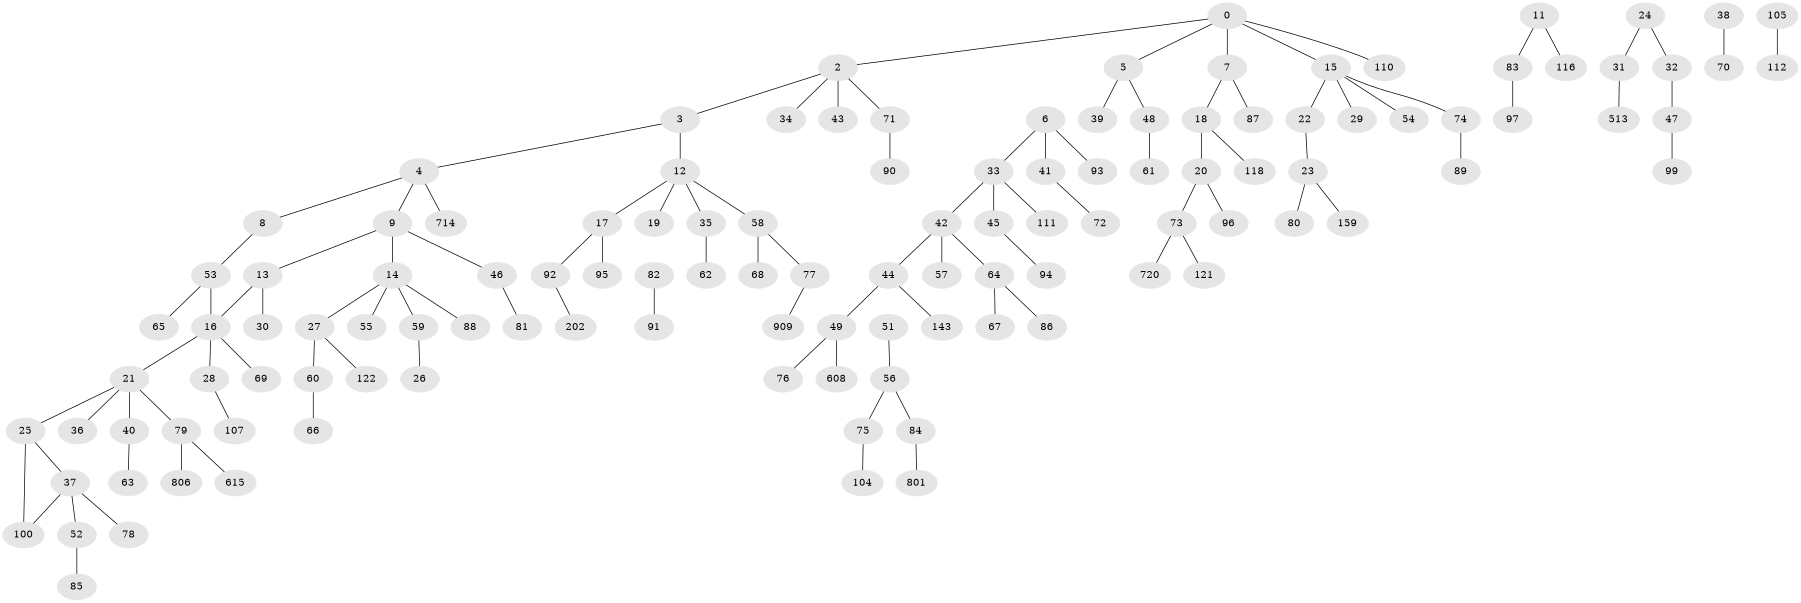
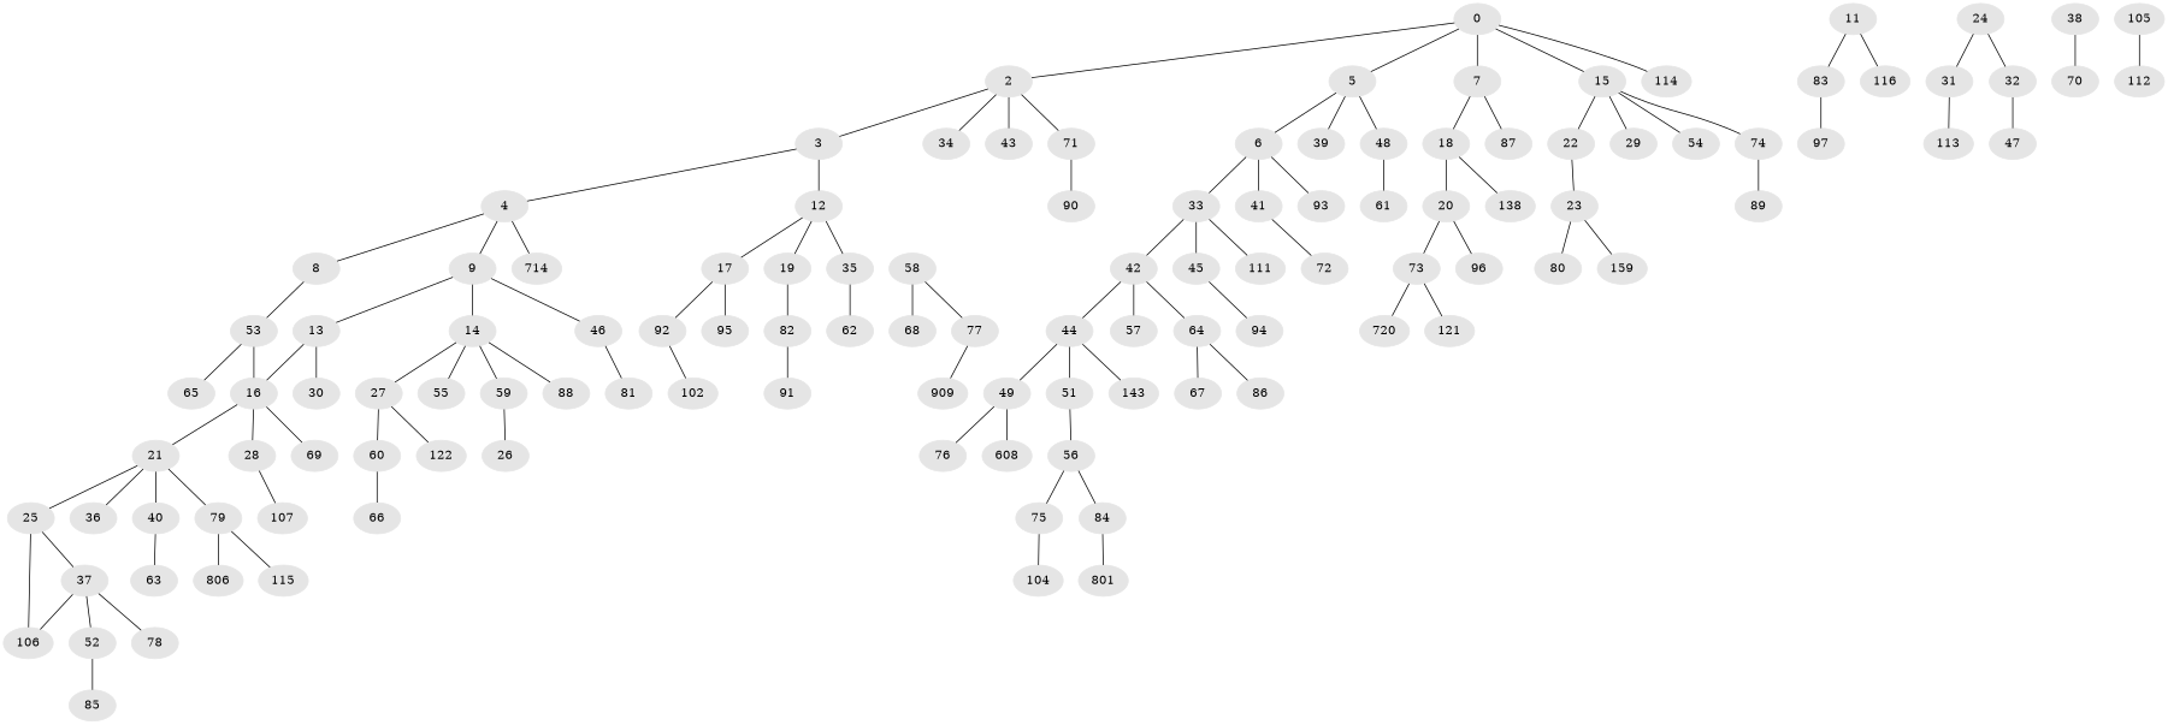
  graph {
    node [color=gray90 style=filled]
    n1 [label=0]
    2
    5
    7
    15
-   110
+   110 [label=114]
    3
    34
    43
    71
    6
    39
    48
    18
    87
    22
    29
    54
    74
    4
    12
    90
    8
    9
    n25 [label=714]
    17
    19
    35
    58
    53
    13
    14
    46
    33
    41
    93
    61
    42
    45
    111
    72
    20
-   118
+   118 [label=138]
    16
    65
    30
    27
    55
    59
    88
    81
    11
    83
    116
    97
    92
    95
    82
    24
    31
    32
    62
    68
    77
    21
    28
    69
    60
    122
    26
    23
    89
    25
    36
    40
    79
    107
-   102 [label=202]
+   102
    73
    96
    91
    n82 [label=720]
    121
    37
-   100
+   100 [label=106]
    63
    n87 [label=806]
-   115 [label=615]
+   115
    80
    n90 [label=159]
-   113 [label=513]
+   113
    47
    52
    78
    38
    70
    66
-   99
    44
    57
    64
    94
    85
    49
    51
    n106 [label=143]
    67
    86
    76
    n110 [label=608]
    56
    75
    84
    105
    112
    104
    n117 [label=801]
    n118 [label=909]
    n1 -- 2
    n1 -- 5
    n1 -- 7
    n1 -- 15
    n1 -- 110
    2 -- 3
    2 -- 34
    2 -- 43
    2 -- 71
+   5 -- 6
    5 -- 39
    5 -- 48
    7 -- 18
    7 -- 87
    15 -- 22
    15 -- 29
    15 -- 54
    15 -- 74
    3 -- 4
    3 -- 12
    71 -- 90
    6 -- 33
    6 -- 41
    6 -- 93
    48 -- 61
    18 -- 20
    18 -- 118
    22 -- 23
    74 -- 89
    4 -- 8
    4 -- 9
    4 -- n25
    12 -- 17
    12 -- 19
    12 -- 35
-   12 -- 58
    8 -- 53
    9 -- 13
    9 -- 14
    9 -- 46
    17 -- 92
    17 -- 95
+   19 -- 82
    35 -- 62
    58 -- 68
    58 -- 77
    53 -- 16
    53 -- 65
    13 -- 16
    13 -- 30
    14 -- 27
    14 -- 55
    14 -- 59
    14 -- 88
    46 -- 81
    33 -- 42
    33 -- 45
    33 -- 111
    41 -- 72
    42 -- 44
    42 -- 57
    42 -- 64
    45 -- 94
    20 -- 73
    20 -- 96
    16 -- 21
    16 -- 28
    16 -- 69
    27 -- 60
    27 -- 122
    59 -- 26
    11 -- 83
    11 -- 116
    83 -- 97
    92 -- 102
    82 -- 91
    24 -- 31
    24 -- 32
    31 -- 113
    32 -- 47
    77 -- n118
    21 -- 25
    21 -- 36
    21 -- 40
    21 -- 79
    28 -- 107
    60 -- 66
    23 -- 80
    23 -- n90
    25 -- 37
    25 -- 100
    40 -- 63
    79 -- n87
    79 -- 115
    73 -- n82
    73 -- 121
    37 -- 100
    37 -- 52
    37 -- 78
-   47 -- 99
    52 -- 85
    38 -- 70
    44 -- 49
+   44 -- 51
    44 -- n106
    64 -- 67
    64 -- 86
    49 -- 76
    49 -- n110
    51 -- 56
    56 -- 75
    56 -- 84
    75 -- 104
    84 -- n117
    105 -- 112
  }
